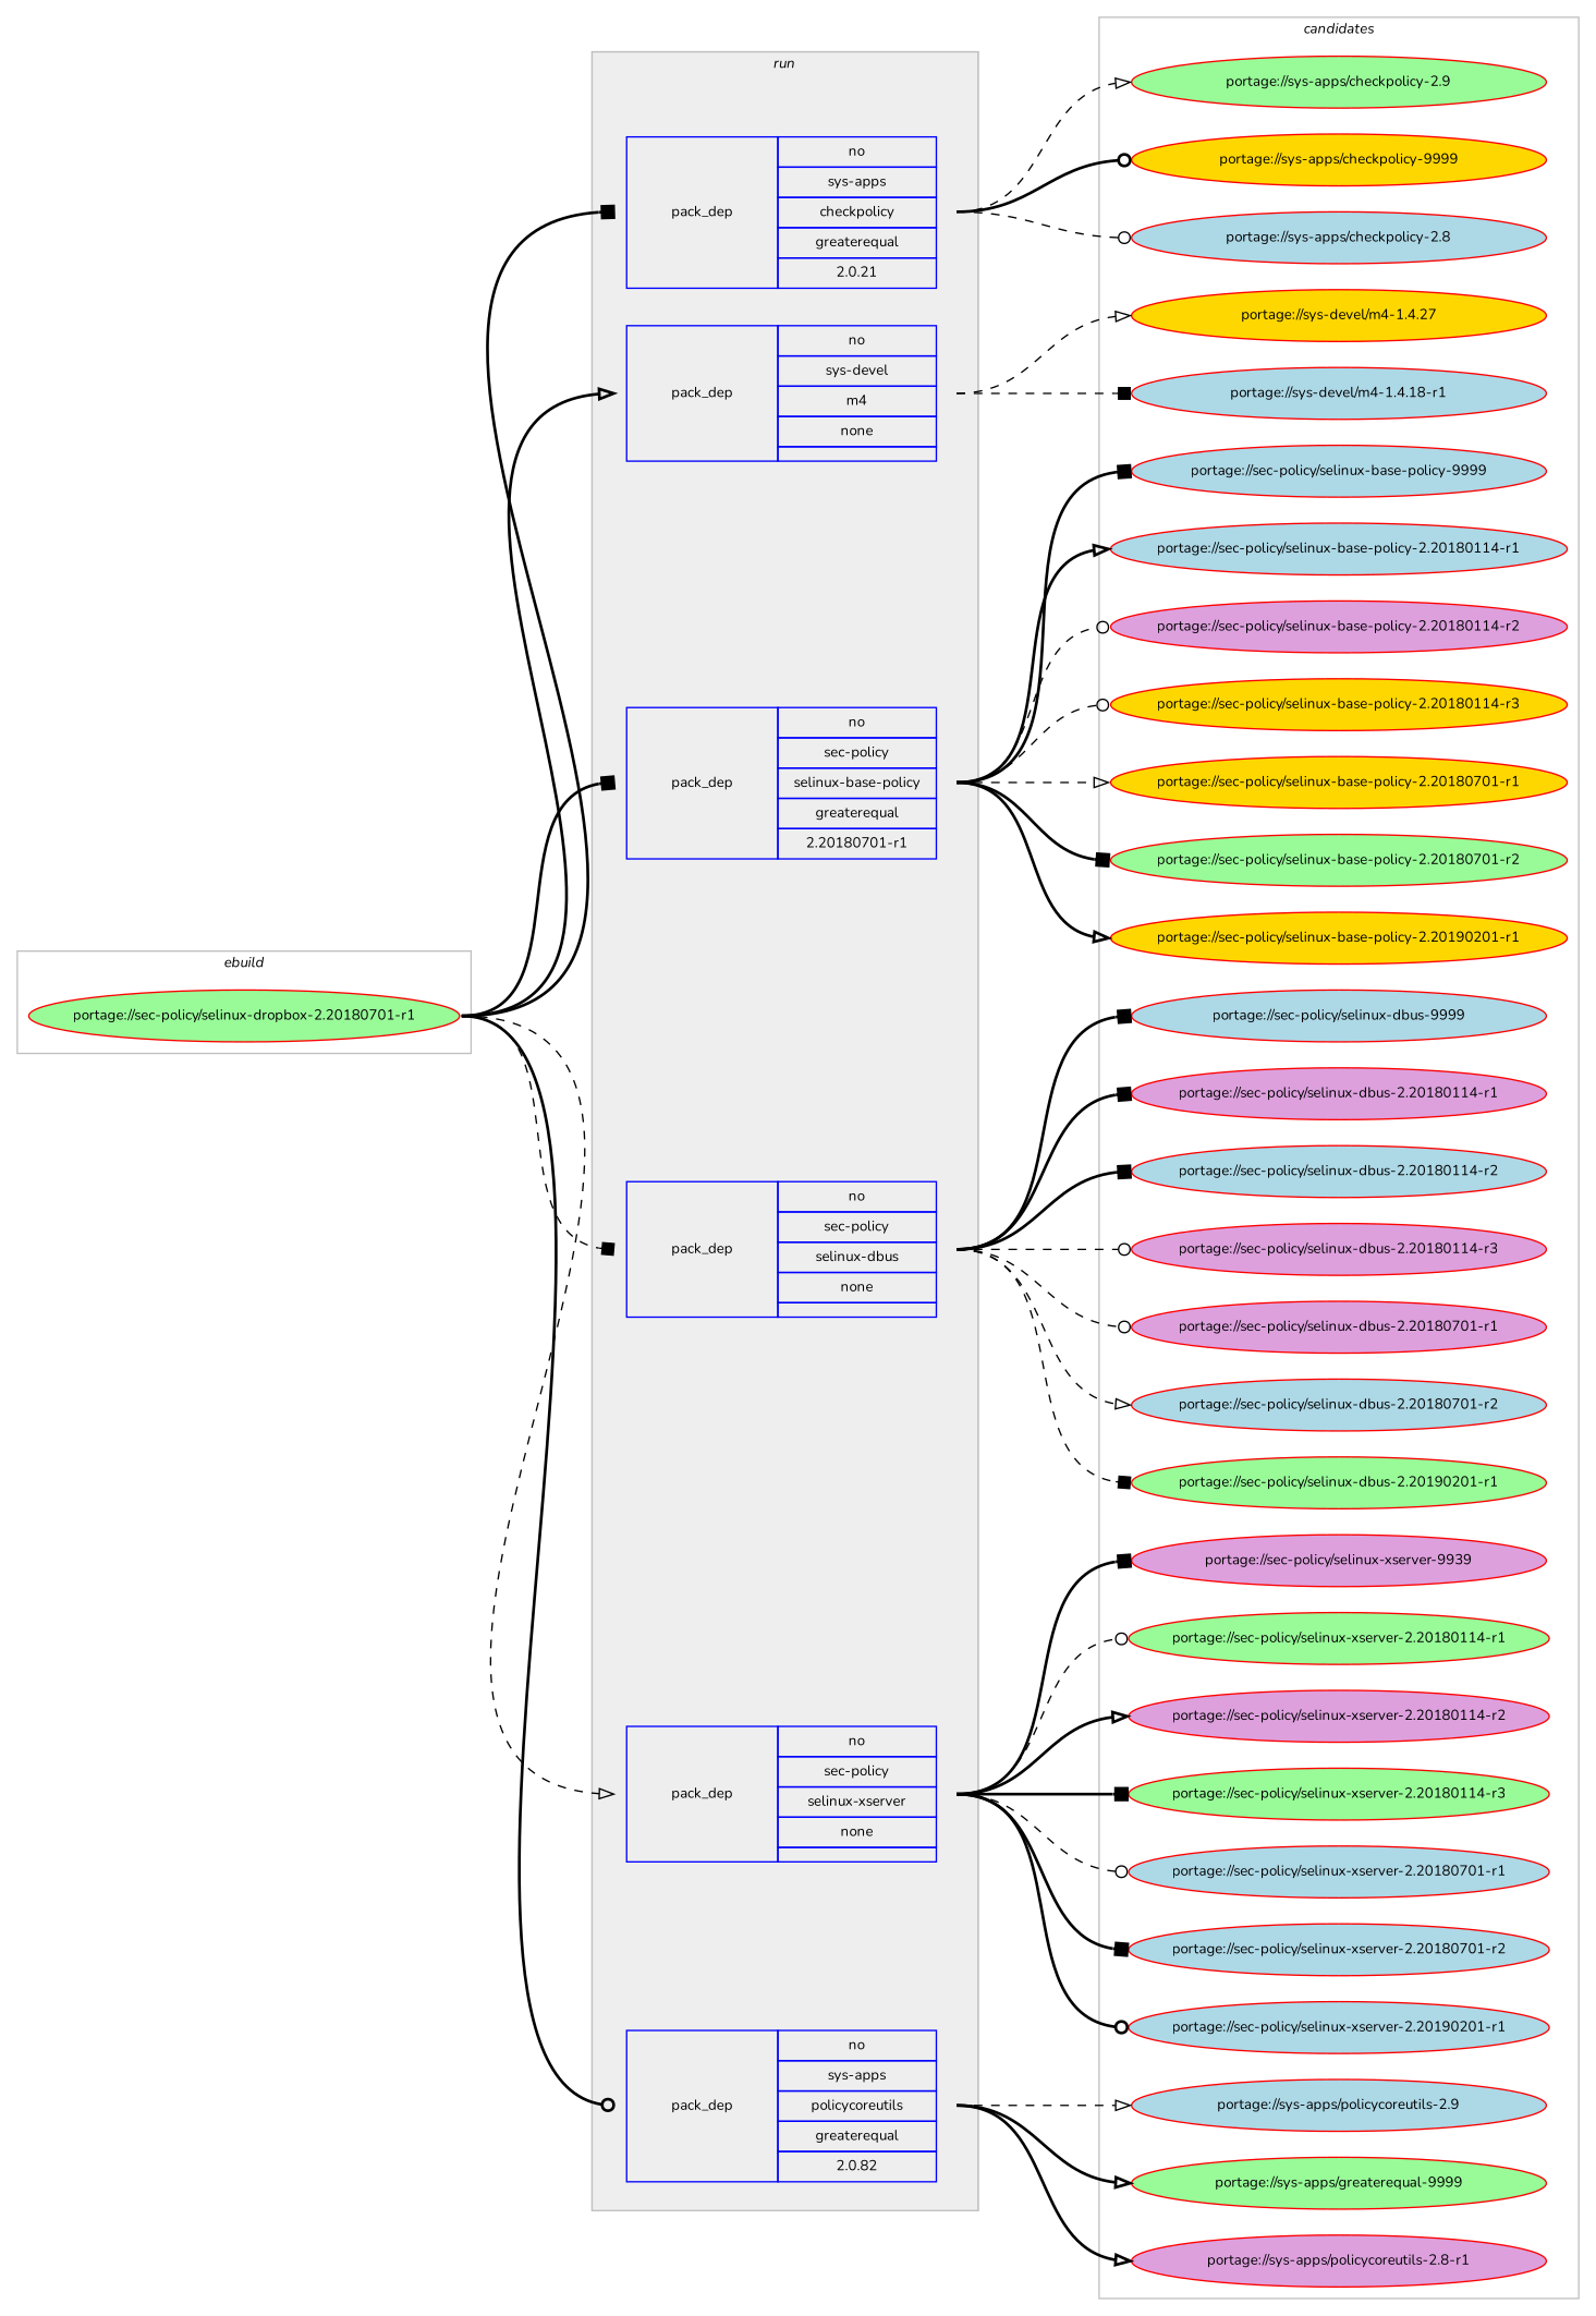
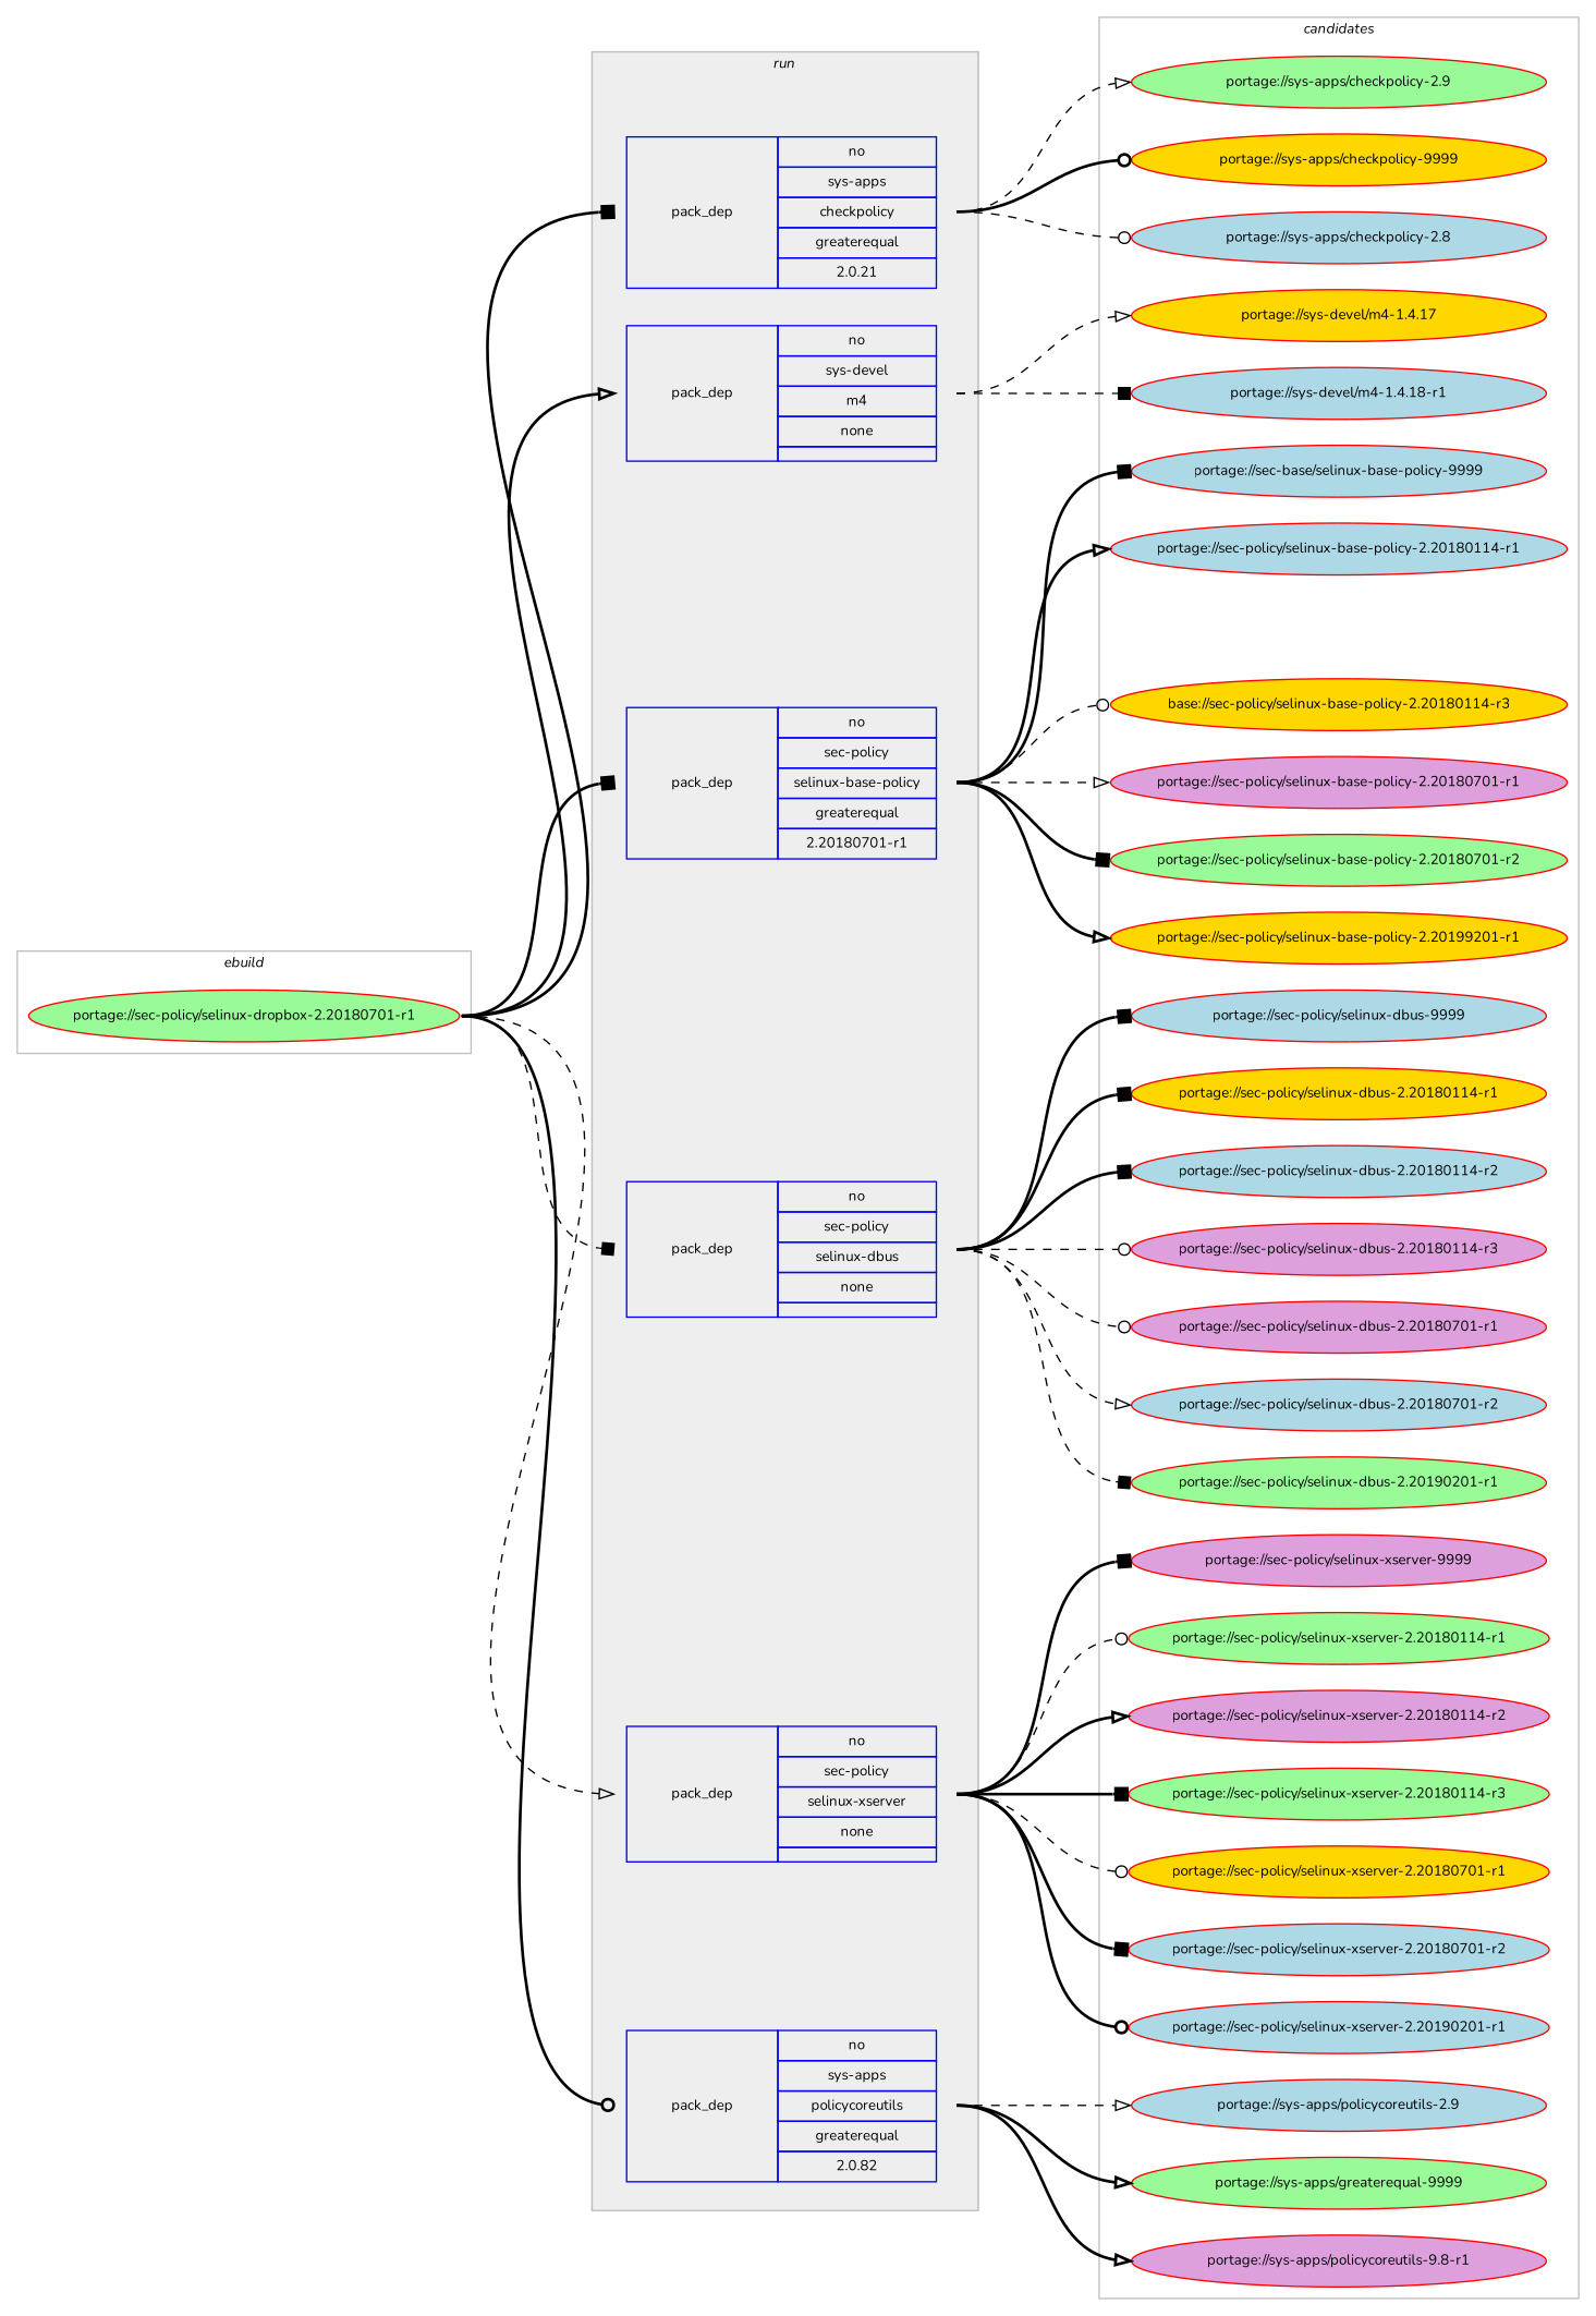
  digraph {
    compound=true
    concentrate=true
    fontname=Nunito
    fontsize=10
    newrank=true
    rankdir=LR
    ranksep=1.5
    node [color=red fillcolor=lightblue fontname=Nunito fontsize=10 style=filled]
    edge [arrowhead=box fontname=Nunito headport=w style=bold tailport=e weight=100]
    n1 [fillcolor=palegreen label="portage://sec-policy/selinux-dropbox-2.20180701-r1" width=4]
    n2 [color=blue label=<<TABLE BORDER="0" CELLBORDER="1" CELLSPACING="0" CELLPADDING="4" WIDTH="220"><TR><TD ROWSPAN="6" CELLPADDING="30">pack_dep</TD></TR><TR><TD WIDTH="110">no</TD></TR><TR><TD>sys-apps</TD></TR><TR><TD>checkpolicy</TD></TR><TR><TD>greaterequal</TD></TR><TR><TD>2.0.21</TD></TR></TABLE>> shape=none fillcolor="" style=""]
    n3 [color=blue label=<<TABLE BORDER="0" CELLBORDER="1" CELLSPACING="0" CELLPADDING="4" WIDTH="220"><TR><TD ROWSPAN="6" CELLPADDING="30">pack_dep</TD></TR><TR><TD WIDTH="110">no</TD></TR><TR><TD>sys-devel</TD></TR><TR><TD>m4</TD></TR><TR><TD>none</TD></TR><TR><TD></TD></TR></TABLE>> shape=none fillcolor="" style=""]
    n4 [color=blue label=<<TABLE BORDER="0" CELLBORDER="1" CELLSPACING="0" CELLPADDING="4" WIDTH="220"><TR><TD ROWSPAN="6" CELLPADDING="30">pack_dep</TD></TR><TR><TD WIDTH="110">no</TD></TR><TR><TD>sec-policy</TD></TR><TR><TD>selinux-base-policy</TD></TR><TR><TD>greaterequal</TD></TR><TR><TD>2.20180701-r1</TD></TR></TABLE>> shape=none fillcolor="" style=""]
    n5 [color=blue label=<<TABLE BORDER="0" CELLBORDER="1" CELLSPACING="0" CELLPADDING="4" WIDTH="220"><TR><TD ROWSPAN="6" CELLPADDING="30">pack_dep</TD></TR><TR><TD WIDTH="110">no</TD></TR><TR><TD>sec-policy</TD></TR><TR><TD>selinux-dbus</TD></TR><TR><TD>none</TD></TR><TR><TD></TD></TR></TABLE>> shape=none fillcolor="" style=""]
    n6 [color=blue label=<<TABLE BORDER="0" CELLBORDER="1" CELLSPACING="0" CELLPADDING="4" WIDTH="220"><TR><TD ROWSPAN="6" CELLPADDING="30">pack_dep</TD></TR><TR><TD WIDTH="110">no</TD></TR><TR><TD>sec-policy</TD></TR><TR><TD>selinux-xserver</TD></TR><TR><TD>none</TD></TR><TR><TD></TD></TR></TABLE>> shape=none fillcolor="" style=""]
    n7 [color=blue label=<<TABLE BORDER="0" CELLBORDER="1" CELLSPACING="0" CELLPADDING="4" WIDTH="220"><TR><TD ROWSPAN="6" CELLPADDING="30">pack_dep</TD></TR><TR><TD WIDTH="110">no</TD></TR><TR><TD>sys-apps</TD></TR><TR><TD>policycoreutils</TD></TR><TR><TD>greaterequal</TD></TR><TR><TD>2.0.82</TD></TR></TABLE>> shape=none fillcolor="" style=""]
-   n8 [fillcolor=gold label="portage://sys-devel/m4-1.4.27" width=4]
+   n8 [fillcolor=gold label="portage://sys-devel/m4-1.4.17" width=4]
    n9 [label="portage://sys-devel/m4-1.4.18-r1" width=4]
    n10 [label="portage://sys-apps/checkpolicy-2.8" width=4]
    n11 [fillcolor=palegreen label="portage://sys-apps/checkpolicy-2.9" width=4]
    n12 [fillcolor=gold label="portage://sys-apps/checkpolicy-9999" width=4]
    n13 [label="portage://sec-policy/selinux-base-policy-2.20180114-r1" width=4]
-   n14 [fillcolor=plum label="portage://sec-policy/selinux-base-policy-2.20180114-r2" width=4]
-   n15 [fillcolor=gold label="portage://sec-policy/selinux-base-policy-2.20180114-r3" width=4]
-   n16 [fillcolor=gold label="portage://sec-policy/selinux-base-policy-2.20180701-r1" width=4]
+   n15 [fillcolor=gold label="base://sec-policy/selinux-base-policy-2.20180114-r3" width=4]
+   n16 [fillcolor=plum label="portage://sec-policy/selinux-base-policy-2.20180701-r1" width=4]
    n17 [fillcolor=palegreen label="portage://sec-policy/selinux-base-policy-2.20180701-r2" width=4]
-   n18 [fillcolor=gold label="portage://sec-policy/selinux-base-policy-2.20190201-r1" width=4]
-   n19 [label="portage://sec-policy/selinux-base-policy-9999" width=4]
-   n20 [fillcolor=plum label="portage://sec-policy/selinux-dbus-2.20180114-r1" width=4]
+   n18 [fillcolor=gold label="portage://sec-policy/selinux-base-policy-2.20199201-r1" width=4]
+   n19 [label="portage://sec-base/selinux-base-policy-9999" width=4]
+   n20 [fillcolor=gold label="portage://sec-policy/selinux-dbus-2.20180114-r1" width=4]
    n21 [label="portage://sec-policy/selinux-dbus-2.20180114-r2" width=4]
    n22 [fillcolor=plum label="portage://sec-policy/selinux-dbus-2.20180114-r3" width=4]
    n23 [fillcolor=plum label="portage://sec-policy/selinux-dbus-2.20180701-r1" width=4]
    n24 [label="portage://sec-policy/selinux-dbus-2.20180701-r2" width=4]
    n25 [fillcolor=palegreen label="portage://sec-policy/selinux-dbus-2.20190201-r1" width=4]
    n26 [label="portage://sec-policy/selinux-dbus-9999" width=4]
    n27 [fillcolor=palegreen label="portage://sec-policy/selinux-xserver-2.20180114-r1" width=4]
    n28 [fillcolor=plum label="portage://sec-policy/selinux-xserver-2.20180114-r2" width=4]
    n29 [fillcolor=palegreen label="portage://sec-policy/selinux-xserver-2.20180114-r3" width=4]
-   n30 [label="portage://sec-policy/selinux-xserver-2.20180701-r1" width=4]
+   n30 [fillcolor=gold label="portage://sec-policy/selinux-xserver-2.20180701-r1" width=4]
    n31 [label="portage://sec-policy/selinux-xserver-2.20180701-r2" width=4]
    n32 [label="portage://sec-policy/selinux-xserver-2.20190201-r1" width=4]
-   n33 [fillcolor=plum label="portage://sec-policy/selinux-xserver-9939" width=4]
-   n34 [fillcolor=plum label="portage://sys-apps/policycoreutils-2.8-r1" width=4]
+   n33 [fillcolor=plum label="portage://sec-policy/selinux-xserver-9999" width=4]
+   n34 [fillcolor=plum label="portage://sys-apps/policycoreutils-9.8-r1" width=4]
    n35 [label="portage://sys-apps/policycoreutils-2.9" width=4]
    n36 [fillcolor=palegreen label="portage://sys-apps/greaterequal-9999" width=4]
    subgraph cluster_1 {
      color=gray
      label=<<i>ebuild</i>>
      rank=same
      n1
    }
    subgraph cluster_2 {
      color=gray
      label=<<i>dependencies</i>>
      subgraph cluster_3 {
        color=gray
        fillcolor="#eeeeee"
        label=<<i>compile</i>>
        style=filled
        subgraph sub_4 {
          color=gray
          fillcolor="#eeeeee"
          label=<<i>compile</i>>
          style=filled
          n2
        }
        subgraph sub_5 {
          color=gray
          fillcolor="#eeeeee"
          label=<<i>compile</i>>
          style=filled
          n3
        }
      }
      subgraph cluster_6 {
        color=gray
        fillcolor="#eeeeee"
        label=<<i>compile and run</i>>
        style=filled
        subgraph sub_7 {
          color=gray
          fillcolor="#eeeeee"
          label=<<i>compile and run</i>>
          style=filled
          n4
        }
        subgraph sub_8 {
          color=gray
          fillcolor="#eeeeee"
          label=<<i>compile and run</i>>
          style=filled
          n5
        }
        subgraph sub_9 {
          color=gray
          fillcolor="#eeeeee"
          label=<<i>compile and run</i>>
          style=filled
          n6
        }
        subgraph sub_10 {
          color=gray
          fillcolor="#eeeeee"
          label=<<i>compile and run</i>>
          style=filled
          n7
        }
      }
      subgraph cluster_11 {
        color=gray
        fillcolor="#eeeeee"
        label=<<i>run</i>>
        style=filled
      }
    }
    subgraph cluster_12 {
      color=gray
      label=<<i>candidates</i>>
      rank=same
      subgraph sub_13 {
        color=black
        label=<<i>candidates</i>>
        nodesep=1
        rank=same
        n8
        n9
      }
      subgraph sub_14 {
        color=black
        label=<<i>candidates</i>>
        nodesep=1
        rank=same
        n10
        n11
        n12
      }
      subgraph sub_15 {
        color=black
        label=<<i>candidates</i>>
        nodesep=1
        rank=same
        n13
-       n14
        n15
        n16
        n17
        n18
        n19
      }
      subgraph sub_16 {
        color=black
        label=<<i>candidates</i>>
        nodesep=1
        rank=same
        n20
        n21
        n22
        n23
        n24
        n25
        n26
      }
      subgraph sub_17 {
        color=black
        label=<<i>candidates</i>>
        nodesep=1
        rank=same
        n27
        n28
        n29
        n30
        n31
        n32
        n33
      }
      subgraph sub_18 {
        color=black
        label=<<i>candidates</i>>
        nodesep=1
        rank=same
        n34
        n35
        n36
      }
    }
    n1 -> n2 [weight=20]
    n1 -> n3 [arrowhead=onormal weight=20]
    n1 -> n4 [weight=20]
    n1 -> n5 [style=dashed weight=20]
    n1 -> n6 [arrowhead=onormal style=dashed weight=20]
    n1 -> n7 [arrowhead=odot weight=20]
    n2 -> n10 [arrowhead=odot style=dashed]
    n2 -> n11 [arrowhead=onormal style=dashed]
    n2 -> n12 [arrowhead=odot]
    n3 -> n8 [arrowhead=onormal style=dashed]
    n3 -> n9 [style=dashed]
    n4 -> n13 [arrowhead=onormal]
-   n4 -> n14 [arrowhead=odot style=dashed]
    n4 -> n15 [arrowhead=odot style=dashed]
    n4 -> n16 [arrowhead=onormal style=dashed]
    n4 -> n17
    n4 -> n18 [arrowhead=onormal]
    n4 -> n19
    n5 -> n20
    n5 -> n21
    n5 -> n22 [arrowhead=odot style=dashed]
    n5 -> n23 [arrowhead=odot style=dashed]
    n5 -> n24 [arrowhead=onormal style=dashed]
    n5 -> n25 [style=dashed]
    n5 -> n26
    n6 -> n27 [arrowhead=odot style=dashed]
    n6 -> n28 [arrowhead=onormal]
    n6 -> n29
    n6 -> n30 [arrowhead=odot style=dashed]
    n6 -> n31
    n6 -> n32 [arrowhead=odot]
    n6 -> n33
    n7 -> n34 [arrowhead=onormal]
    n7 -> n35 [arrowhead=onormal style=dashed]
    n7 -> n36 [arrowhead=onormal]
  }
